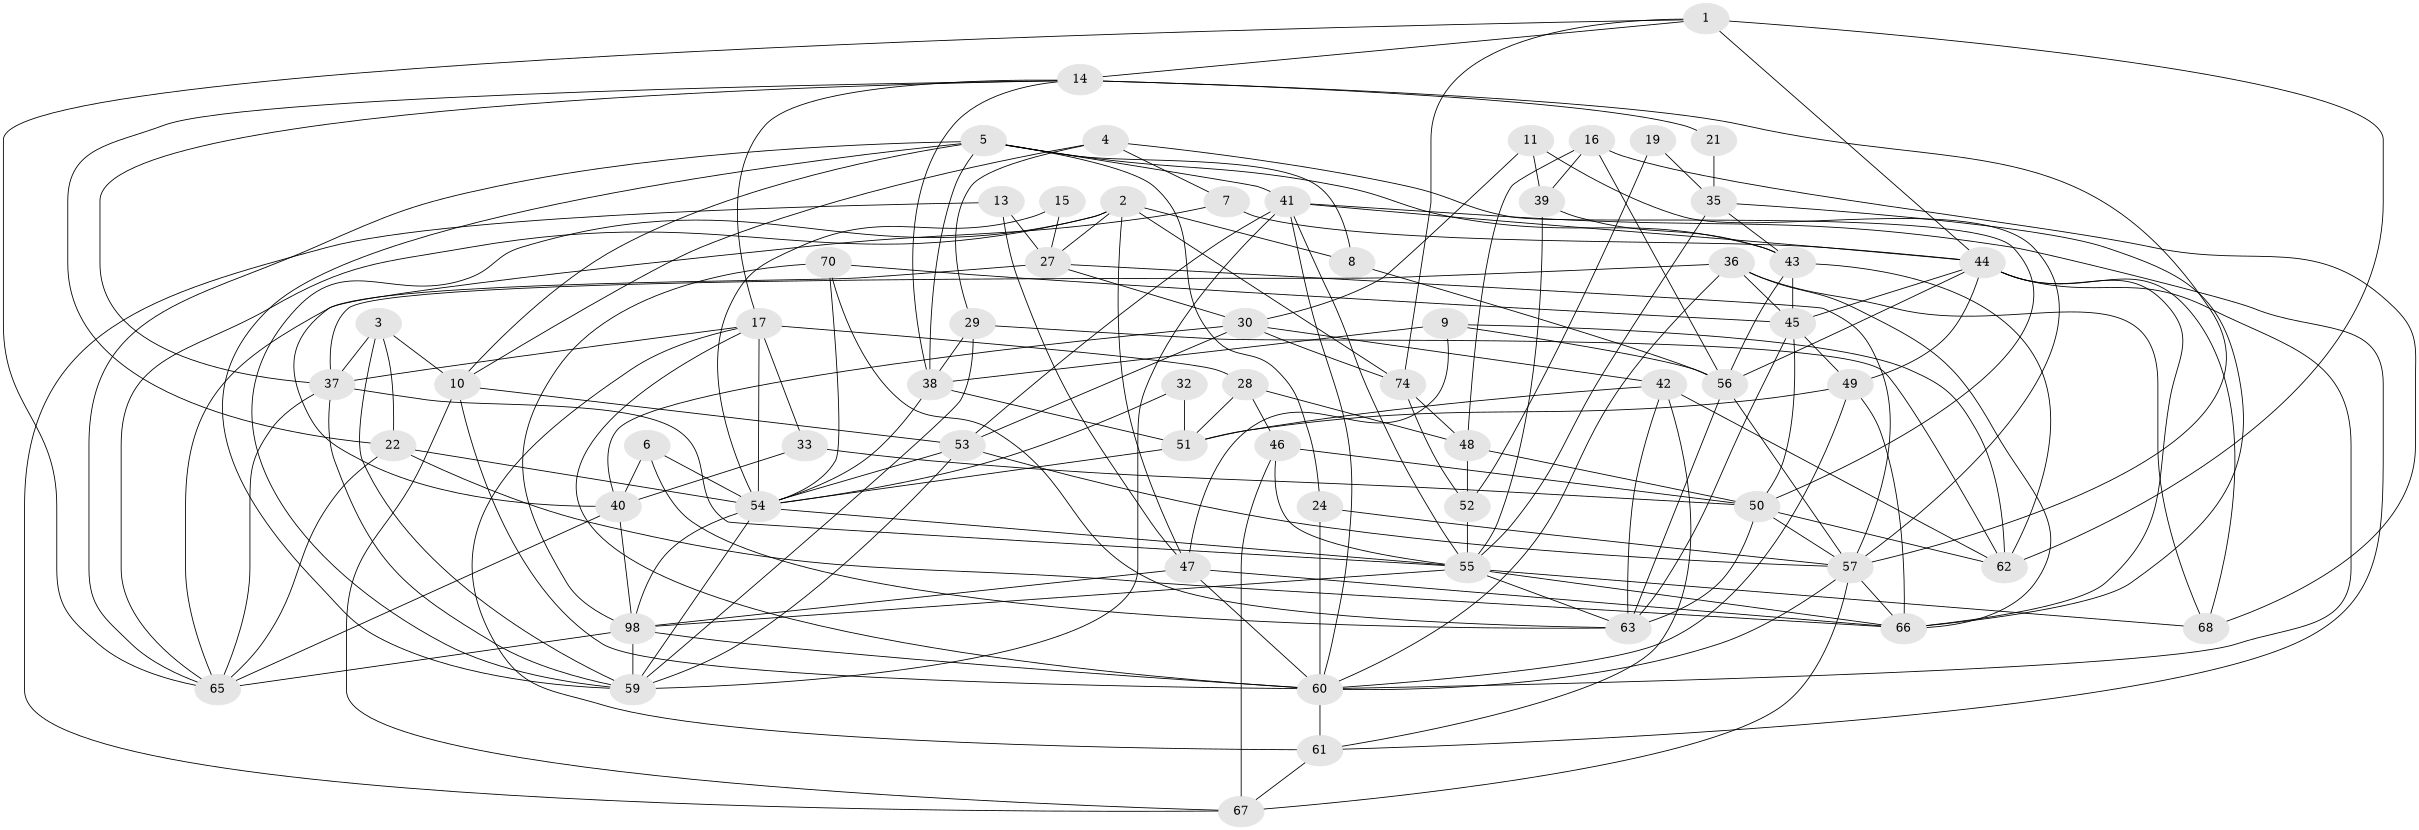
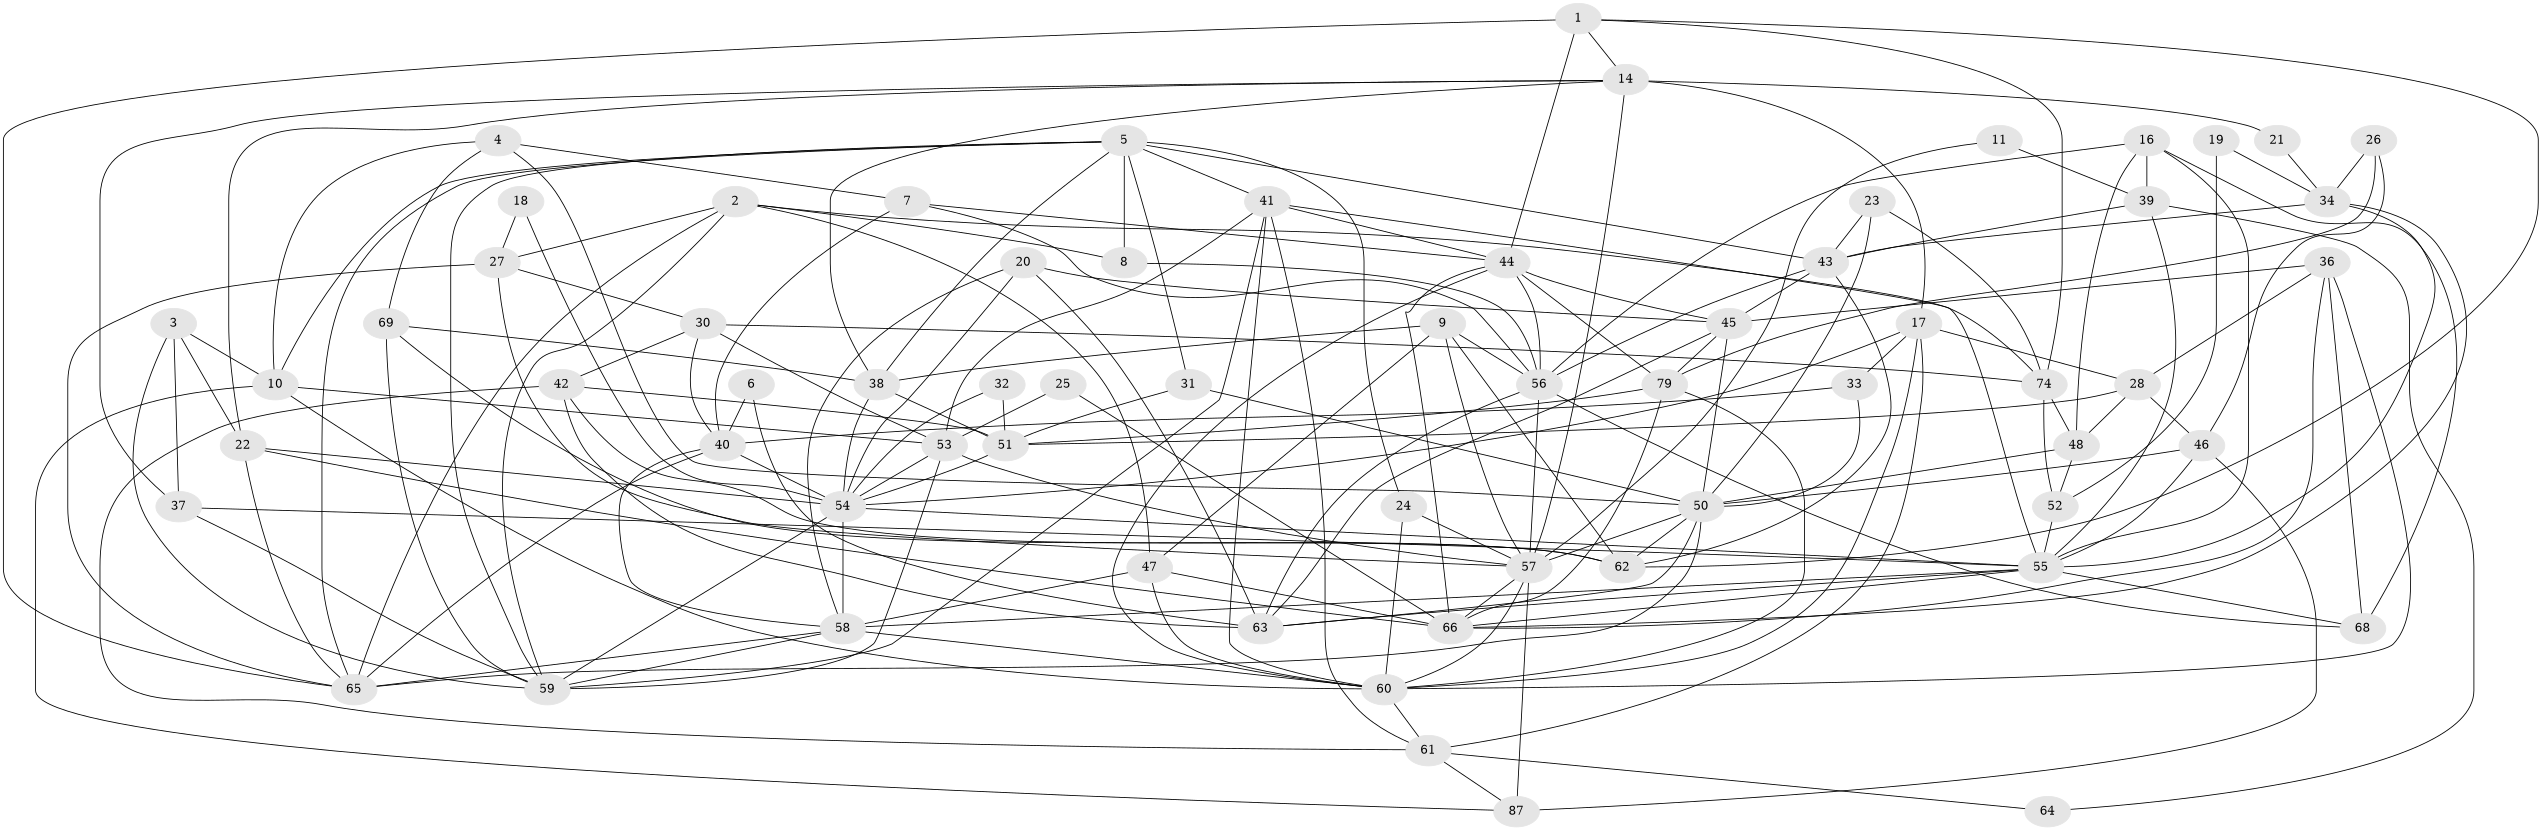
  graph {
    node [color=gray90 style=filled]
    edge [weight=1.0]
    1
    14
    n3 [label=74]
    44
    62
    65
    22
    37
    38
    57
    17
    21
    48
    52
    56
    66
    60
    45
-   49
+   49 [label=79]
    2
    8
    27
    47
    59
    30
-   58 [label=98]
+   58
    3
    10
    53
-   67
+   67 [label=87]
    54
    55
    4
    7
-   29
+   29 [label=69]
    50
    40
    63
    5
+   31
    41
    43
    24
    51
    61
    6
    68
    9
    11
    39
    42
-   13
+   64
    28
    33
-   35
-   15
+   35 [label=34]
+   15 [label=18]
    16
    46
    19
-   20 [label=70]
+   20
+   23
+   25
+   26
    32
    36
    1 -- 14
    1 -- n3
    1 -- 44 [weight=2.0]
    1 -- 62
    1 -- 65
    14 -- 22
    14 -- 37
    14 -- 38
    14 -- 57
    14 -- 17
    14 -- 21 [weight=2.0]
    n3 -- 48
    n3 -- 52
    44 -- 56
    44 -- 66
    44 -- 60
    44 -- 45
    44 -- 49
    22 -- 65
    22 -- 66
    22 -- 54
    37 -- 59
    37 -- 55
    38 -- 54
    38 -- 51
    57 -- 66
    57 -- 60 [weight=2.0]
    57 -- 67
-   17 -- 37
    17 -- 60
    17 -- 54
    17 -- 61
    17 -- 28
    17 -- 33
    21 -- 35
    48 -- 52
    48 -- 50
    52 -- 55
    56 -- 57
    56 -- 63
-   44 -- 68
+   56 -- 68
    60 -- 61
    45 -- 49
    45 -- 50
    45 -- 63
    49 -- 66
    49 -- 60
    49 -- 51
    2 -- n3
    2 -- 65
    2 -- 8
    2 -- 27
    2 -- 47
    2 -- 59
    8 -- 56
    27 -- 65
    27 -- 57
    27 -- 30
    47 -- 66
    47 -- 60
    47 -- 58
    30 -- n3
    30 -- 53 [weight=2.0]
    30 -- 40
    30 -- 42
    58 -- 65
    58 -- 60 [weight=3.0]
    58 -- 59
    3 -- 22
    3 -- 37
    3 -- 59
    3 -- 10
    10 -- 60
    10 -- 53
    10 -- 67
    53 -- 57
    53 -- 59
    53 -- 54
    54 -- 59
    54 -- 58 [weight=2.0]
    54 -- 55
    55 -- 66
    55 -- 58
    55 -- 63
    55 -- 68
    4 -- 10
    4 -- 7
    4 -- 29
    4 -- 50
    7 -- 44
+   7 -- 56
    7 -- 40
    29 -- 62
    29 -- 38
    29 -- 59
    50 -- 62
-   37 -- 65
+   50 -- 65
    50 -- 57
    50 -- 63
    40 -- 65
    40 -- 58
    5 -- 65
    5 -- 38
    5 -- 8
    5 -- 59
    5 -- 10
+   5 -- 31
    5 -- 41
    5 -- 43
    5 -- 24
+   31 -- 50
+   31 -- 51
    41 -- 44
    41 -- 60
    41 -- 59
    41 -- 53
    41 -- 55
    41 -- 61
    43 -- 62
    43 -- 56
    43 -- 45
    24 -- 57
    24 -- 60
    51 -- 54
    61 -- 67
-   6 -- 54
+   61 -- 64
+   40 -- 54
    6 -- 40
    6 -- 63
    9 -- 62
    9 -- 38
+   9 -- 57
    9 -- 56
    9 -- 47
    11 -- 57
-   11 -- 30
    11 -- 39
    39 -- 55
    39 -- 43
+   39 -- 64
    42 -- 62
    42 -- 63
    42 -- 51
    42 -- 61
-   13 -- 27
-   13 -- 47
-   13 -- 67
    28 -- 48
    28 -- 51
    28 -- 46
    33 -- 50
    33 -- 40
    35 -- 66
    35 -- 55
    35 -- 43
    15 -- 27
    15 -- 54
    16 -- 48
    16 -- 56
+   16 -- 55
    16 -- 68
    16 -- 39
    46 -- 67
    46 -- 55
    46 -- 50
    19 -- 52
    19 -- 35
    20 -- 45
    20 -- 58
    20 -- 54
    20 -- 63
+   23 -- n3
+   23 -- 50
+   23 -- 43
+   25 -- 66
+   25 -- 53
+   26 -- 49
+   26 -- 35
+   26 -- 46
    32 -- 54
    32 -- 51
-   36 -- 37
+   36 -- 28
    36 -- 66
    36 -- 60
    36 -- 45
    36 -- 68
  }
